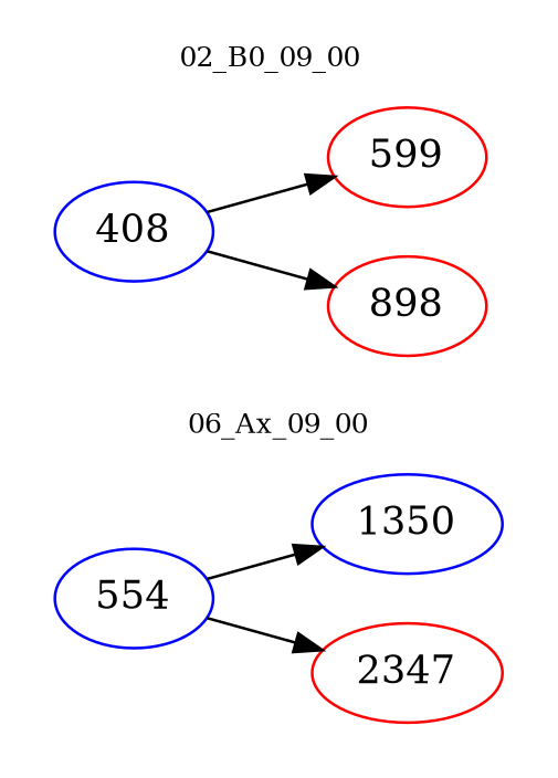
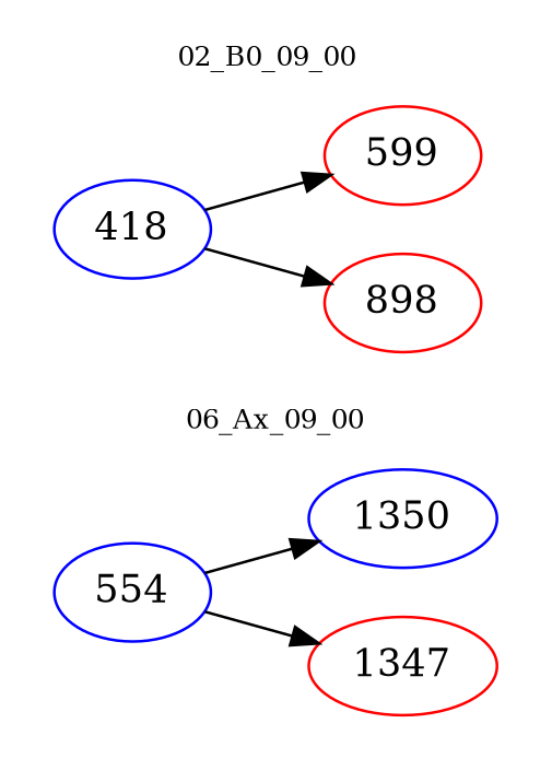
  digraph {
    rankdir=LR
    node [color=blue]
    edge [color=black]
    n1 [label=554]
-   n2 [color=red label=2347]
+   n2 [color=red label=1347]
    n3 [label=1350]
-   n4 [label=408]
+   n4 [label=418]
    n5 [color=red label=898]
    n6 [color=red label=599]
    subgraph cluster_1 {
      color=white
      fontsize=10
      label="06_Ax_09_00"
      n1
      n2
      n3
    }
    subgraph cluster_2 {
      color=white
      fontsize=10
      label="02_B0_09_00"
      n4
      n5
      n6
    }
    n1 -> n2
    n1 -> n3
    n4 -> n5
    n4 -> n6
  }
